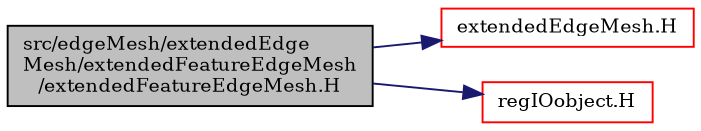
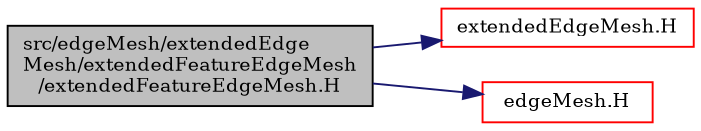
  digraph {
    rankdir=LR
    fontname="DejaVu Serif"
    node [color=red fontname="DejaVu Serif" fontsize=10 shape=record]
    edge [color=midnightblue fontname="DejaVu Serif" fontsize=10 labelfontname=FreeSans labelfontsize=10 style=solid]
    n1 [color=black fillcolor=grey75 fontcolor=black height=0.2 label="src/edgeMesh/extendedEdge\lMesh/extendedFeatureEdgeMesh\l/extendedFeatureEdgeMesh.H" style=filled width=0.4]
    n2 [height=0.2 label="extendedEdgeMesh.H" width=0.4]
-   n3 [height=0.2 label="regIOobject.H" width=0.4]
+   n3 [height=0.2 label="edgeMesh.H" width=0.4]
    n1 -> n2
    n1 -> n3
  }
